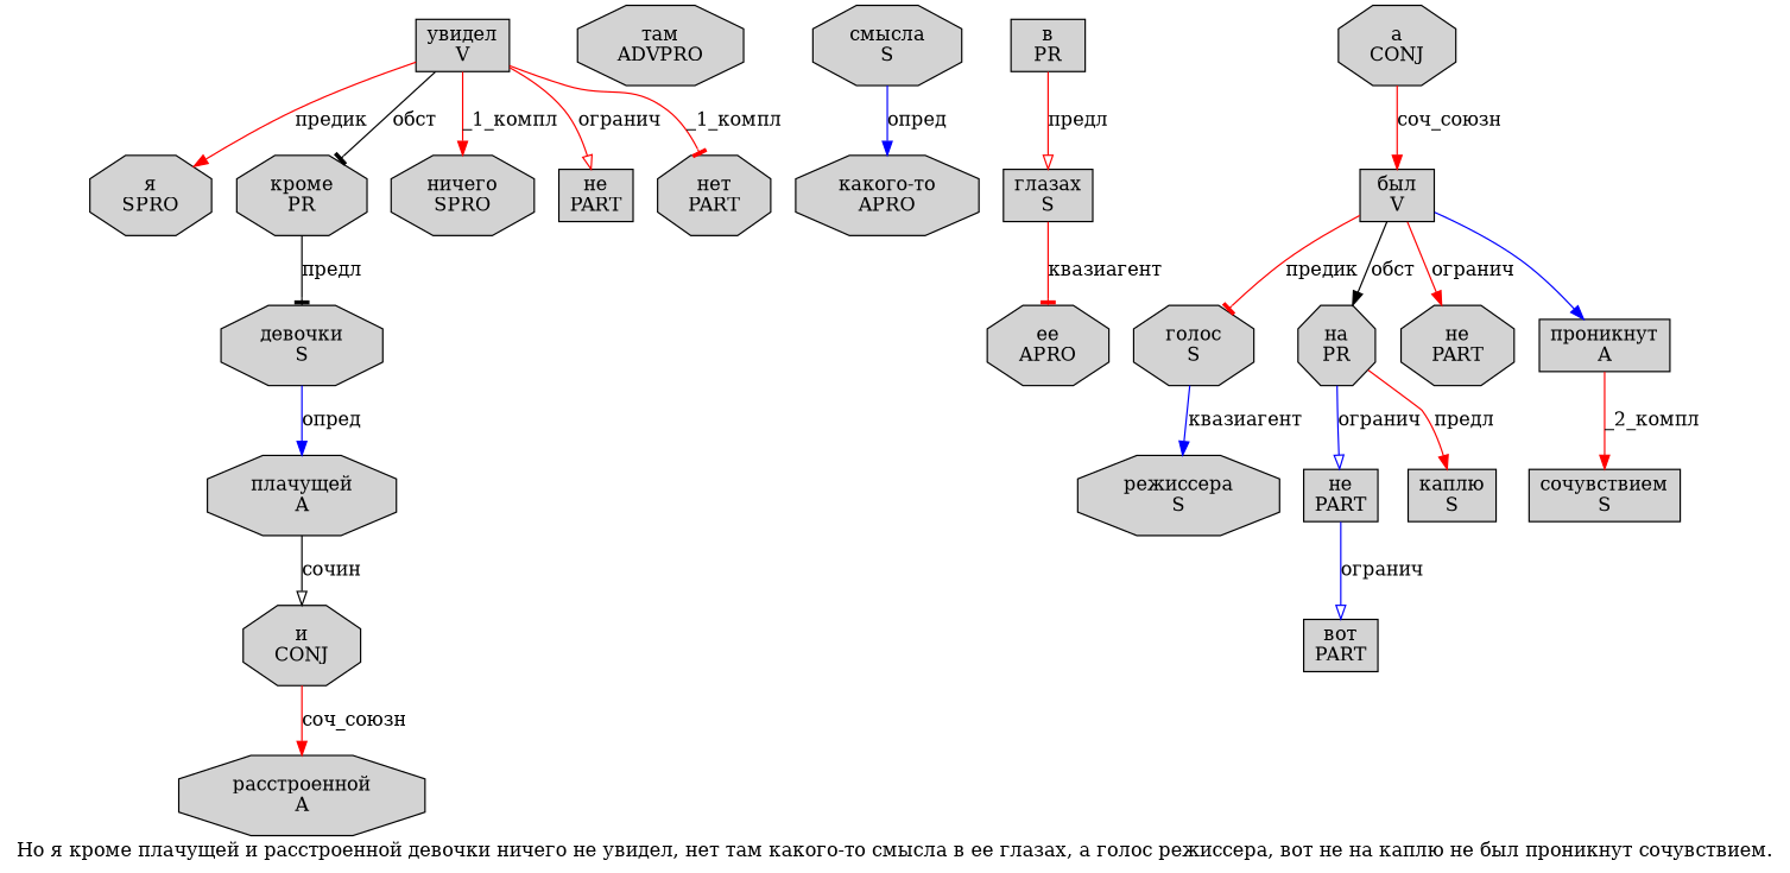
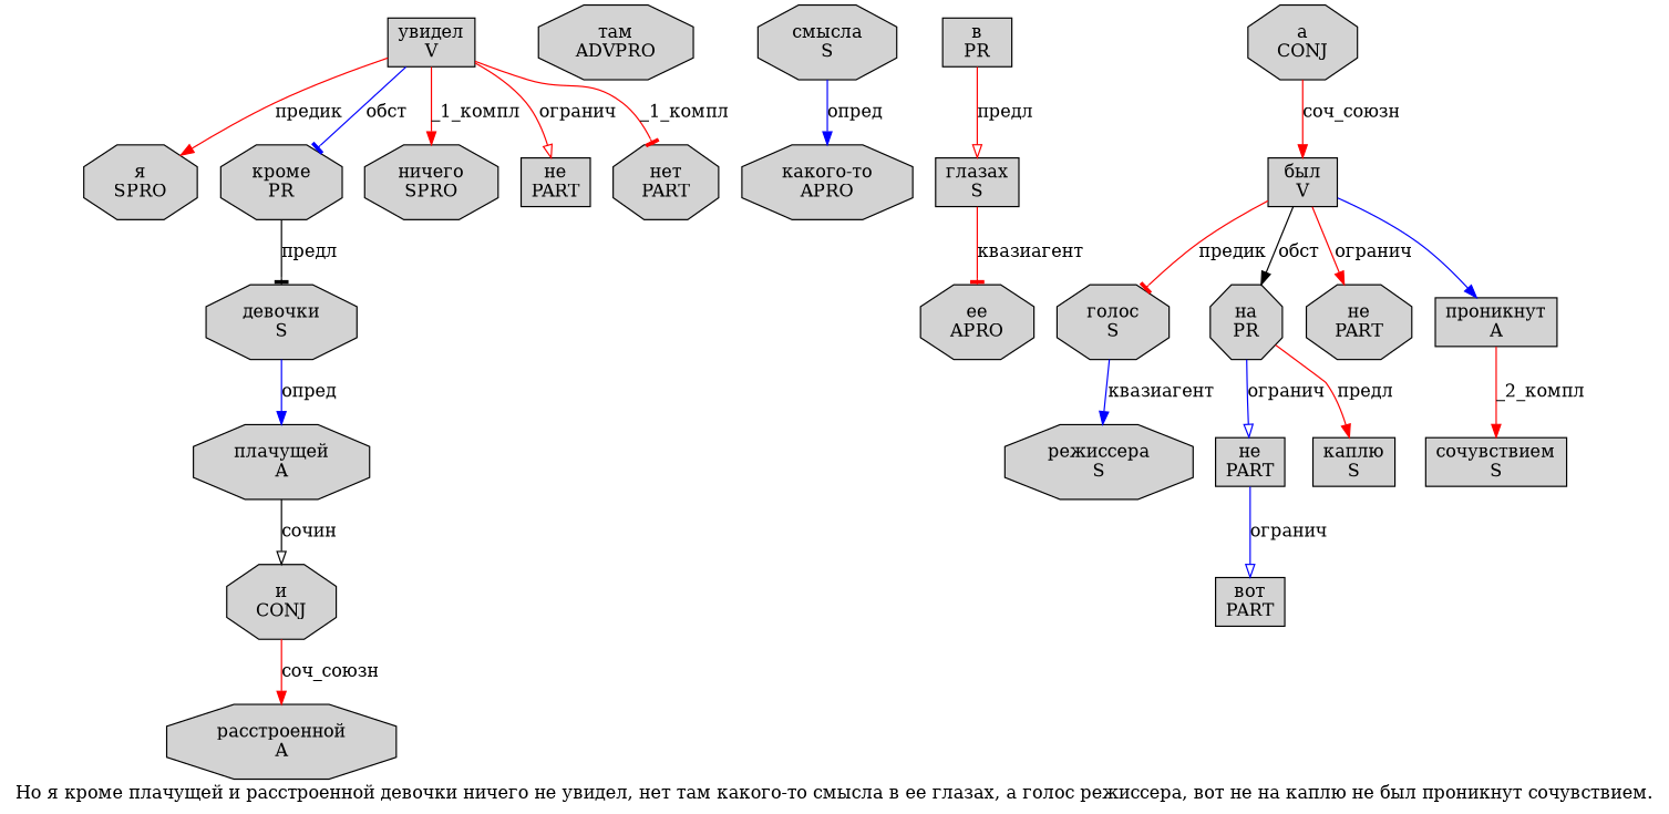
  digraph {
    label="Но я кроме плачущей и расстроенной девочки ничего не увидел, нет там какого-то смысла в ее глазах, а голос режиссера, вот не на каплю не был проникнут сочувствием."
    node [fillcolor=lightgray penwidth=1 shape=octagon style=filled]
    edge [arrowhead=normal color=red]
    n1 [label="увидел\nV" shape=box]
    n2 [label="я\nSPRO"]
    n3 [label="кроме\nPR"]
    n4 [label="ничего\nSPRO"]
    n5 [label="не\nPART" shape=box]
    n6 [label="нет\nPART"]
    n7 [label="девочки\nS"]
    n8 [label="плачущей\nA"]
    n9 [label="и\nCONJ"]
    n10 [label="расстроенной\nA"]
    n11 [label="там\nADVPRO"]
    n12 [label="какого-то\nAPRO"]
    n13 [label="смысла\nS"]
    n14 [label="в\nPR" shape=box]
    n15 [label="глазах\nS" shape=box]
    n16 [label="ее\nAPRO"]
    n17 [label="а\nCONJ"]
    n18 [label="был\nV" shape=box]
    n19 [label="голос\nS"]
    n20 [label="на\nPR"]
    n21 [label="не\nPART"]
    n22 [label="проникнут\nA" shape=box]
    n23 [label="режиссера\nS"]
    n24 [label="вот\nPART" shape=box]
    n25 [label="не\nPART" shape=box]
    n26 [label="каплю\nS" shape=box]
    n27 [label="сочувствием\nS" shape=box]
    n1 -> n2 [label="предик"]
-   n1 -> n3 [arrowhead=tee color=black label="обст"]
+   n1 -> n3 [arrowhead=tee color=blue label="обст"]
    n1 -> n4 [label="_1_компл"]
    n1 -> n5 [arrowhead=onormal label="огранич"]
    n1 -> n6 [arrowhead=tee label="_1_компл"]
    n3 -> n7 [arrowhead=tee color=black label="предл"]
    n7 -> n8 [color=blue label="опред"]
    n8 -> n9 [arrowhead=onormal color=black label="сочин"]
    n9 -> n10 [label="соч_союзн"]
    n13 -> n12 [color=blue label="опред"]
    n14 -> n15 [arrowhead=onormal label="предл"]
    n15 -> n16 [arrowhead=tee label="квазиагент"]
    n17 -> n18 [label="соч_союзн"]
    n18 -> n19 [arrowhead=tee label="предик"]
    n18 -> n20 [color=black label="обст"]
    n18 -> n21 [label="огранич"]
    n18 -> n22 [color=blue]
    n19 -> n23 [color=blue label="квазиагент"]
    n20 -> n25 [arrowhead=onormal color=blue label="огранич"]
    n20 -> n26 [label="предл"]
    n22 -> n27 [label="_2_компл"]
    n25 -> n24 [arrowhead=onormal color=blue label="огранич"]
  }
